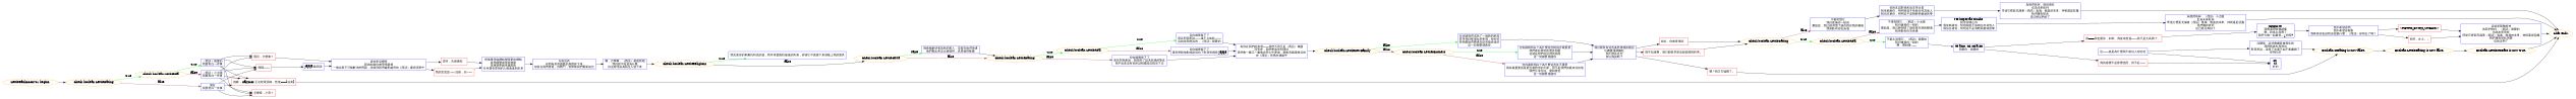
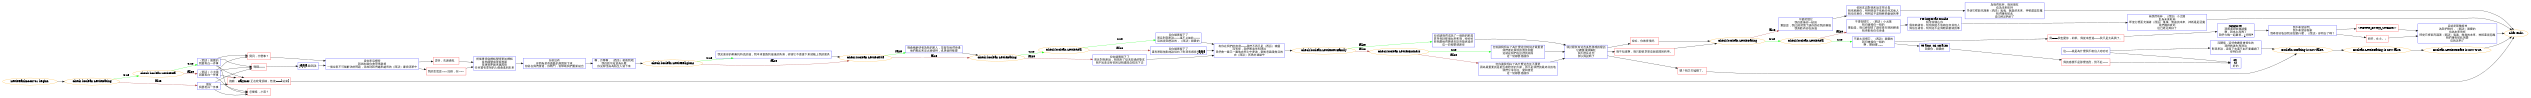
  digraph {
    rankdir=LR
    node [color=blue shape=box]
    "LettieRank6Convo1 begins." [color=orange shape=""]
    n2 [color=orange label="Check boolean LettieDating" shape=""]
    n3 [color=orange label="Check boolean LettieReal" shape=""]
    n4 [label="朋友\n我要坦白一件事"]
    n5 [label="（西語）親愛的\n我要坦白一件事"]
    n6 [label="（西語）小太陽\n我要坦白一件事"]
    n7 [color=red label="怎麼樣，小莉？"]
    n8 [color=red label="呃哦……"]
    n9 [color=red label="抱歉，Kalymos 正在咬電源線，然後——[結束]"]
    n10 [color=red label="寶貝，什麼事？"]
    n11 [label="Jajaja 聽我說"]
    "Chat ends." [color=orange shape=""]
    n13 [label="當你來這裡時\n我就知道你會帶來麻煩\n一個全新不可能解決的問題，添加到我們越來越長的（西語）麻煩清單中"]
    n14 [color=red label="哎呀，先謝過啦。"]
    n15 [color=red label="我的意思是……沒錯，但……"]
    n16 [label="然後事情從糟糕變得更加糟糕\n從狗屎變成更多狗屎\n隨著噩夢越來越黑暗\n任何還有理智的人都會逃回未來"]
    n17 [label="但你沒有\n你因為某些愚蠢的原因留下來\n你留在我們身邊，你戰鬥，你幫助我們重新組合"]
    n18 [label="啊，月尊啊，（西語）救救我吧\n我仍然不知道為什麼\n你沒有理由為陌生人留下來"]
    n19 [color=orange label="Check boolean LettieReligion2" shape=""]
    n20 [label="我見過你的希佩托特克的臉，我本來會跑到最遠的角落，祈禱它不會接下來就戴上我的面具"]
    n21 [color=orange label="Check boolean LettieCavia" shape=""]
    n22 [label="我會稱參研者為我的家人，並留在他們身邊\n他們看起來沒太過破碎，也更值得被愛"]
    n23 [color=orange label="Check boolean LettieDating" shape=""]
    n24 [color=orange label="Check boolean LettieReal" shape=""]
    n25 [label="但你確實留下了\n而且對我來說，我找到了從未想過的摯友\n我不知道沒有你的話我還能怎樣活下去"]
    n26 [label="但你確實留下了\n而且對我來說……遠不止如此……\n這就是我想說的，（西語）親愛的"]
    n27 [label="但你確實留下了\n還有厚顏無恥地說坦白了對我有感情 jajaja"]
    n28 [label="有你在我們的身邊……我們不再只是（西語）幽靈\n沒有你，我們將迷失和漂泊\n我們會一遍又一遍地在死亡中夢遊，毫無意義漫無目的\n在（西語）冥界的邊緣中"]
    n29 [color=orange label="Check boolean LettieNewFamily" shape=""]
    n30 [label="但你讓我們成為了一個新的家庭\n甚至包括那個女巫和我，哈哈哈\n而我愛他們勝過言語所能表達的\n這一切都要感謝你"]
    n31 [color=orange label="Check boolean LettieKindness" shape=""]
    n32 [label="我討厭所有這些多愁善感的廢話\n它總會讓我瘋狂\n我不擅長這些\n所以我說夠了"]
    n33 [label="但你讓我明白了為什麼這些時刻才最重要\n我們彼此展現的善意和愛\n這就是我們在這裡的原因\n這一切都要感謝你"]
    n34 [label="但你讓我明白了為什麼這些並不重要\n因為最重要的是能互相陪伴的大家，而不是我們的最終目的地\n我們分享信任、愛和善意\n這一切都要感謝你"]
    n35 [color=red label="哈哈。你做得很好。"]
    n36 [color=red label="我不知道啊，我只能很享受這個甜甜的莉蒂。"]
    n37 [color=red label="嗯？我又打瞌睡了。"]
    n38 [color=orange label="Check boolean LettieDating" shape=""]
    n39 [color=orange label="Boolean IsDating is now false." shape=""]
    n40 [color=orange label="Check boolean LettieReal" shape=""]
    n41 [label="不要習慣它\n我仍會揍你一頓的\n重點是，我已經習慣了讓你跟在我的腳邊\n我喜歡有你在身邊"]
    n42 [color=orange label="Boolean LettieDating is now false." shape=""]
    n43 [label="不要太習慣它，（西語）親愛的\n我仍會揍你一頓的\n啊，開始囉……"]
    n44 [label="不要習慣它，（西語）小太陽\n我仍會揍你一頓的\n重點是，我已經習慣了讓你跟在我的腳邊\n我喜歡有你在身邊"]
    n45 [label="你的友誼對我來說非常珍貴\n我依賴著你，明明我從不依賴任何其他人\n我信任著你，明明這不是我輕易會做的事"]
    n46 [color=orange label="Boolean LettieNoDate is now true." shape=""]
    n47 [label="Te amo, mi corazón\n我愛你，親愛的"]
    n48 [label="Me importas mucho \n我非常關心你\n我依賴著你，明明我從不依賴任何其他人\n我信任著你，明明這不是我輕易會做的事"]
    n49 [label="為我們乾杯，我的朋友\n也為未來乾杯\n即使它裡面充滿著（西語）鬼魂、無盡的未來、神祇還是惡魔\n我們擁有彼此\n這已經足夠好了"]
    n50 [color=red label="我的感覺不是那麼強烈，對不起……"]
    n51 [color=red label="我——我也愛你，莉蒂。我從未想過……我只是太高興了。"]
    n52 [label="為我們乾杯，（西語）小太陽\n也為未來乾杯\n即使它裡面充滿著（西語）鬼魂、無盡的未來、神祇還是惡魔\n我們擁有彼此\n這已經足夠好了"]
    n53 [label="Ay \nSí \n好的"]
    n54 [label="JAJAJA síí \n我知道我很難讀懂\n啊，我也太高興了\n我們今晚一起慶祝，¿好嗎?"]
    n55 [label="我不希望你問。\n我不希望你客家\n我希望你告訴我你想要什麼，（西語）你明白了嗎？"]
    n56 [label="這……就是為什麼我不相信人哈哈哈"]
    n57 [label="沒關係，這些會總是會發生的\n我們將迷失和漂泊\n對我來說，這樣下去還不如不要繼續了\n你明白的"]
    n58 [color=red label="好的，女士。;)"]
    n59 [color=red label="<RETRO_EMOJI_SNEAKY>"]
    n60 [label="這就是那種精神\n為我們乾杯，（西語）親愛的\n也為未來乾杯\n即使它裡面充滿著（西語）鬼魂、無盡的未來、神祇還是惡魔\n我們擁有彼此的愛\n這就足夠了"]
    "LettieRank6Convo1 begins." -> n2
    n2 -> n3 [color=green label=true]
    n2 -> n4 [color=brown label=false]
    n3 -> n5 [color=green label=true]
    n3 -> n6 [color=brown label=false]
    n4 -> n7
    n4 -> n8
    n4 -> n9
    n5 -> n7
    n5 -> n8
    n5 -> n9
    n5 -> n10
    n6 -> n7
    n6 -> n8
    n6 -> n9
    n6 -> n10
    n8 -> n11
    n9 -> "Chat ends."
    n10 -> n13
    n11 -> n13
    n13 -> n14
    n13 -> n15
    n14 -> n16
    n15 -> n16
    n16 -> n17
    n17 -> n18
    n18 -> n19
    n19 -> n20 [color=green label=true]
-   n19 -> n21 [color=black label=false]
+   n19 -> n21 [color=brown label=false]
+   n20 -> n21
    n21 -> n22 [color=green label=false]
    n21 -> n23 [color=brown label=false]
    n22 -> n23
    n23 -> n24 [color=green label=true]
    n23 -> n25 [color=brown label=false]
    n24 -> n26 [color=green label=true]
    n24 -> n27 [color=brown label=false]
    n25 -> n28
    n26 -> n28
    n27 -> n28
    n28 -> n29
    n29 -> n30 [color=green label=false]
    n29 -> n31 [color=brown label=false]
    n30 -> n32
    n31 -> n33 [color=green label=true]
    n31 -> n34 [color=brown label=false]
    n32 -> n35
    n32 -> n36
    n32 -> n37
    n33 -> n32
    n34 -> n32
    n35 -> n38
    n36 -> n38
    n37 -> n39
    n38 -> n40 [color=green label=true]
    n38 -> n41 [color=brown label=false]
    n39 -> n42
    n40 -> n43 [color=green label=true]
    n40 -> n44 [color=brown label=false]
    n41 -> n45
    n42 -> n46
    n43 -> n47
    n44 -> n48
    n45 -> n49
    n46 -> "Chat ends."
    n47 -> n50
-   n47 -> n51
+   n43 -> n51
    n48 -> n52
    n49 -> "Chat ends."
    n50 -> n53
    n51 -> n54
    n52 -> "Chat ends."
    n54 -> n55
    n55 -> n58
    n55 -> n59
    n56 -> n53
    n56 -> n57
    n57 -> n39
    n58 -> n60
    n59 -> n60
    n60 -> "Chat ends."
  }
